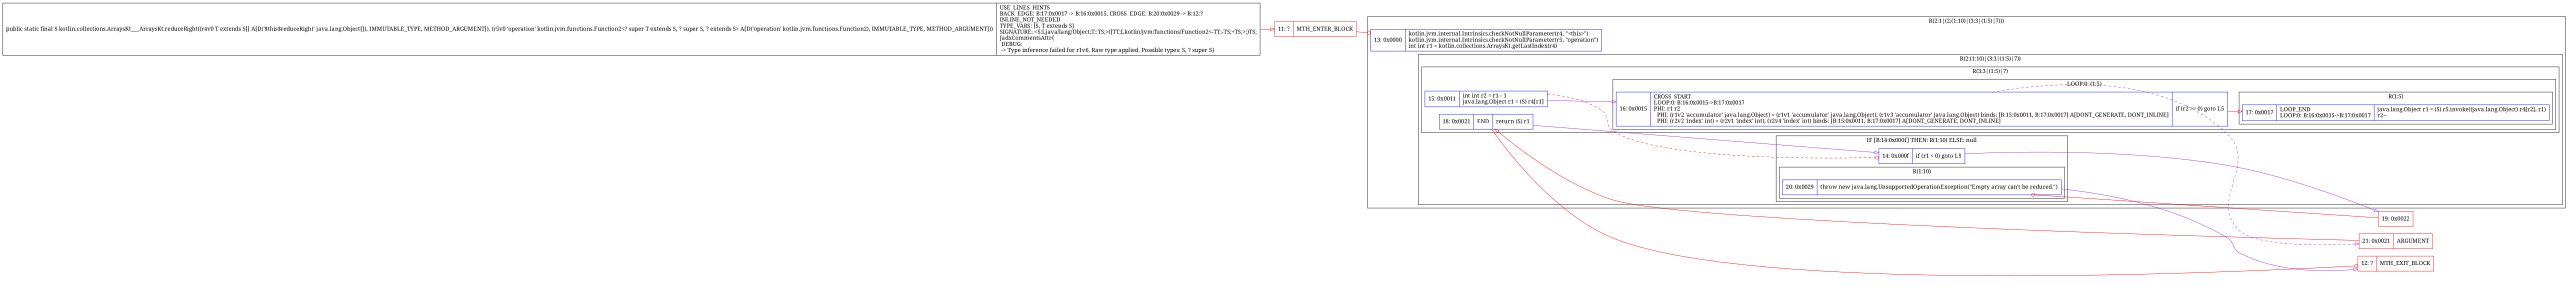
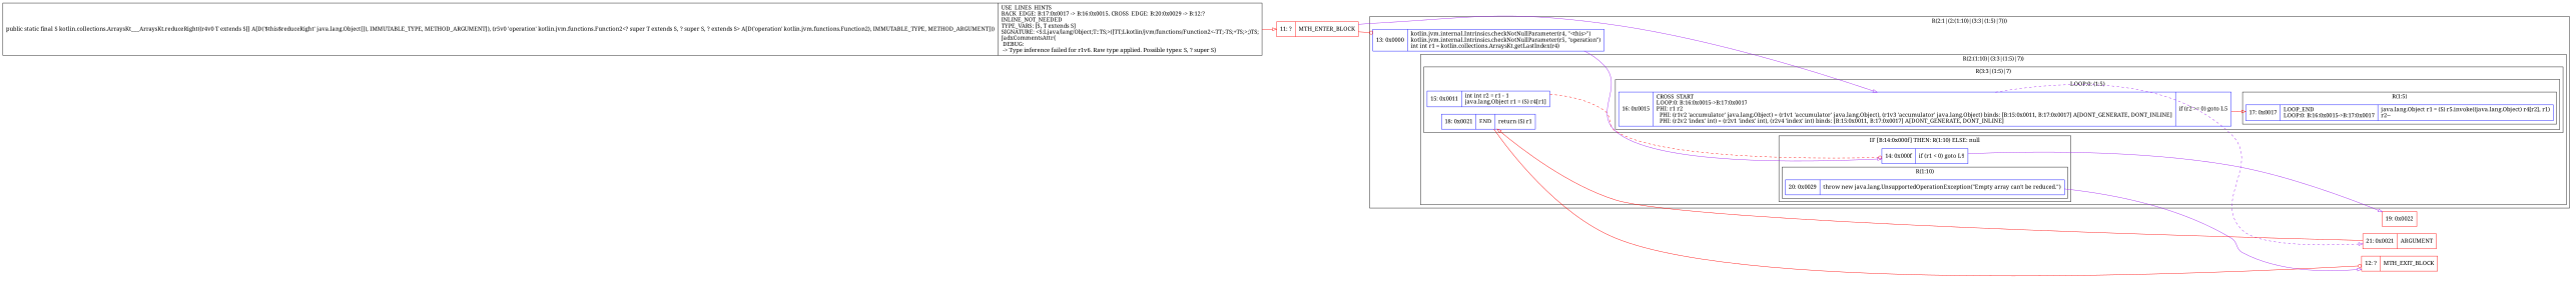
  digraph {
    fontname="Noto Serif"
    rankdir=LR
    node [color=blue fontname="Noto Serif" shape=record]
    edge [arrowhead=onormal color=red fontname="Noto Serif"]
    n1 [label="{20\:\ 0x0029|throw new java.lang.UnsupportedOperationException(\"Empty array can't be reduced.\")\l}"]
    n2 [label="{14\:\ 0x000f|if (r1 \< 0) goto L9\l}"]
    n3 [label="{17\:\ 0x0017|LOOP_END\lLOOP:0: B:16:0x0015\-\>B:17:0x0017\l|java.lang.Object r1 = (S) r5.invoke((java.lang.Object) r4[r2], r1)\lr2\-\-\l}"]
    n4 [label="{16\:\ 0x0015|CROSS_START\lLOOP:0: B:16:0x0015\-\>B:17:0x0017\lPHI: r1 r2 \l  PHI: (r1v2 'accumulator' java.lang.Object) = (r1v1 'accumulator' java.lang.Object), (r1v3 'accumulator' java.lang.Object) binds: [B:15:0x0011, B:17:0x0017] A[DONT_GENERATE, DONT_INLINE]\l  PHI: (r2v2 'index' int) = (r2v1 'index' int), (r2v4 'index' int) binds: [B:15:0x0011, B:17:0x0017] A[DONT_GENERATE, DONT_INLINE]\l|if (r2 \>= 0) goto L5\l}"]
    n5 [label="{15\:\ 0x0011|int int r2 = r1 \- 1\ljava.lang.Object r1 = (S) r4[r1]\l}"]
    n6 [label="{18\:\ 0x0021|END\l|return (S) r1\l}"]
    n7 [label="{13\:\ 0x0000|kotlin.jvm.internal.Intrinsics.checkNotNullParameter(r4, \"\<this\>\")\lkotlin.jvm.internal.Intrinsics.checkNotNullParameter(r5, \"operation\")\lint int r1 = kotlin.collections.ArraysKt.getLastIndex(r4)\l}"]
    n8 [color=red label="{12\:\ ?|MTH_EXIT_BLOCK\l}"]
    n9 [color=red label="{19\:\ 0x0022}"]
    n10 [color=red label="{21\:\ 0x0021|ARGUMENT\l}"]
    n11 [color=red label="{11\:\ ?|MTH_ENTER_BLOCK\l}"]
    n12 [label="{public static final S kotlin.collections.ArraysKt___ArraysKt.reduceRight((r4v0 T extends S[] A[D('$this$reduceRight' java.lang.Object[]), IMMUTABLE_TYPE, METHOD_ARGUMENT]), (r5v0 'operation' kotlin.jvm.functions.Function2\<? super T extends S, ? super S, ? extends S\> A[D('operation' kotlin.jvm.functions.Function2), IMMUTABLE_TYPE, METHOD_ARGUMENT]))  | USE_LINES_HINTS\lBACK_EDGE: B:17:0x0017 \-\> B:16:0x0015, CROSS_EDGE: B:20:0x0029 \-\> B:12:?\lINLINE_NOT_NEEDED\lTYPE_VARS: [S, T extends S]\lSIGNATURE: \<S:Ljava\/lang\/Object;T::TS;\>([TT;Lkotlin\/jvm\/functions\/Function2\<\-TT;\-TS;+TS;\>;)TS;\lJadxCommentsAttr\{\l DEBUG: \l \-\> Type inference failed for r1v6. Raw type applied. Possible types: S, ? super S\}\l}" color=""]
    subgraph cluster_1 {
      label="R(2:1|(2:(1:10)|(3:3|(1:5)|7)))"
      n7
      subgraph cluster_2 {
        label="R(2:(1:10)|(3:3|(1:5)|7))"
        subgraph cluster_3 {
          label="IF [B:14:0x000f] THEN: R(1:10) ELSE: null"
          n2
          subgraph cluster_4 {
            label="R(1:10)"
            n1
          }
        }
        subgraph cluster_5 {
          label="R(3:3|(1:5)|7)"
          n5
          n6
          subgraph cluster_6 {
            label="LOOP:0: (1:5)"
            n4
            subgraph cluster_7 {
              label="R(1:5)"
              n3
            }
          }
        }
      }
    }
    n1 -> n8 [color=purple]
    n2 -> n9 [color=purple]
    n4 -> n3
    n4 -> n10 [color=purple style=dashed]
    n5 -> n2 [arrowhead=odot style=dashed]
-   n5 -> n4 [color=purple]
+   n11 -> n4 [color=purple]
    n6 -> n8 [arrowhead=odot]
-   n6 -> n2 [color=purple]
-   n9 -> n1 [arrowhead=odot]
+   n7 -> n2 [color=purple]
    n10 -> n6
    n11 -> n7 [arrowhead=odot]
    n12 -> n11
  }
